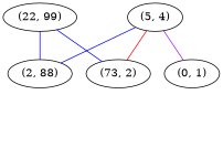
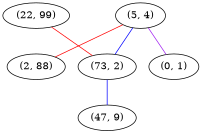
  graph {
    edge [color=blue weight=3]
    n1 [label="(73, 2)"]
    "(22, 99)"
    "(2, 88)"
+   "(47, 9)"
    "(5, 4)"
    n6 [label="(0, 1)"]
-   "(22, 99)" -- n1 [weight=1]
-   "(22, 99)" -- "(2, 88)"
-   "(5, 4)" -- n1 [color=red]
-   "(5, 4)" -- "(2, 88)" [weight=1]
+   n1 -- "(47, 9)"
+   "(22, 99)" -- n1 [color=red weight=1]
+   "(5, 4)" -- n1
+   "(5, 4)" -- "(2, 88)" [color=red weight=1]
    "(5, 4)" -- n6 [color=purple weight=4]
  }
